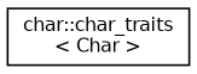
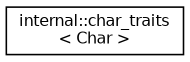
  digraph {
    rankdir=LR
-   n1 [color=black fillcolor=white fontname=Helvetica fontsize=10 height=0.2 label="char::char_traits\l\< Char \>" shape=record style=filled width=0.4]
+   n1 [color=black fillcolor=white fontname=Helvetica fontsize=10 height=0.2 label="internal::char_traits\l\< Char \>" shape=record style=filled width=0.4]
  }
